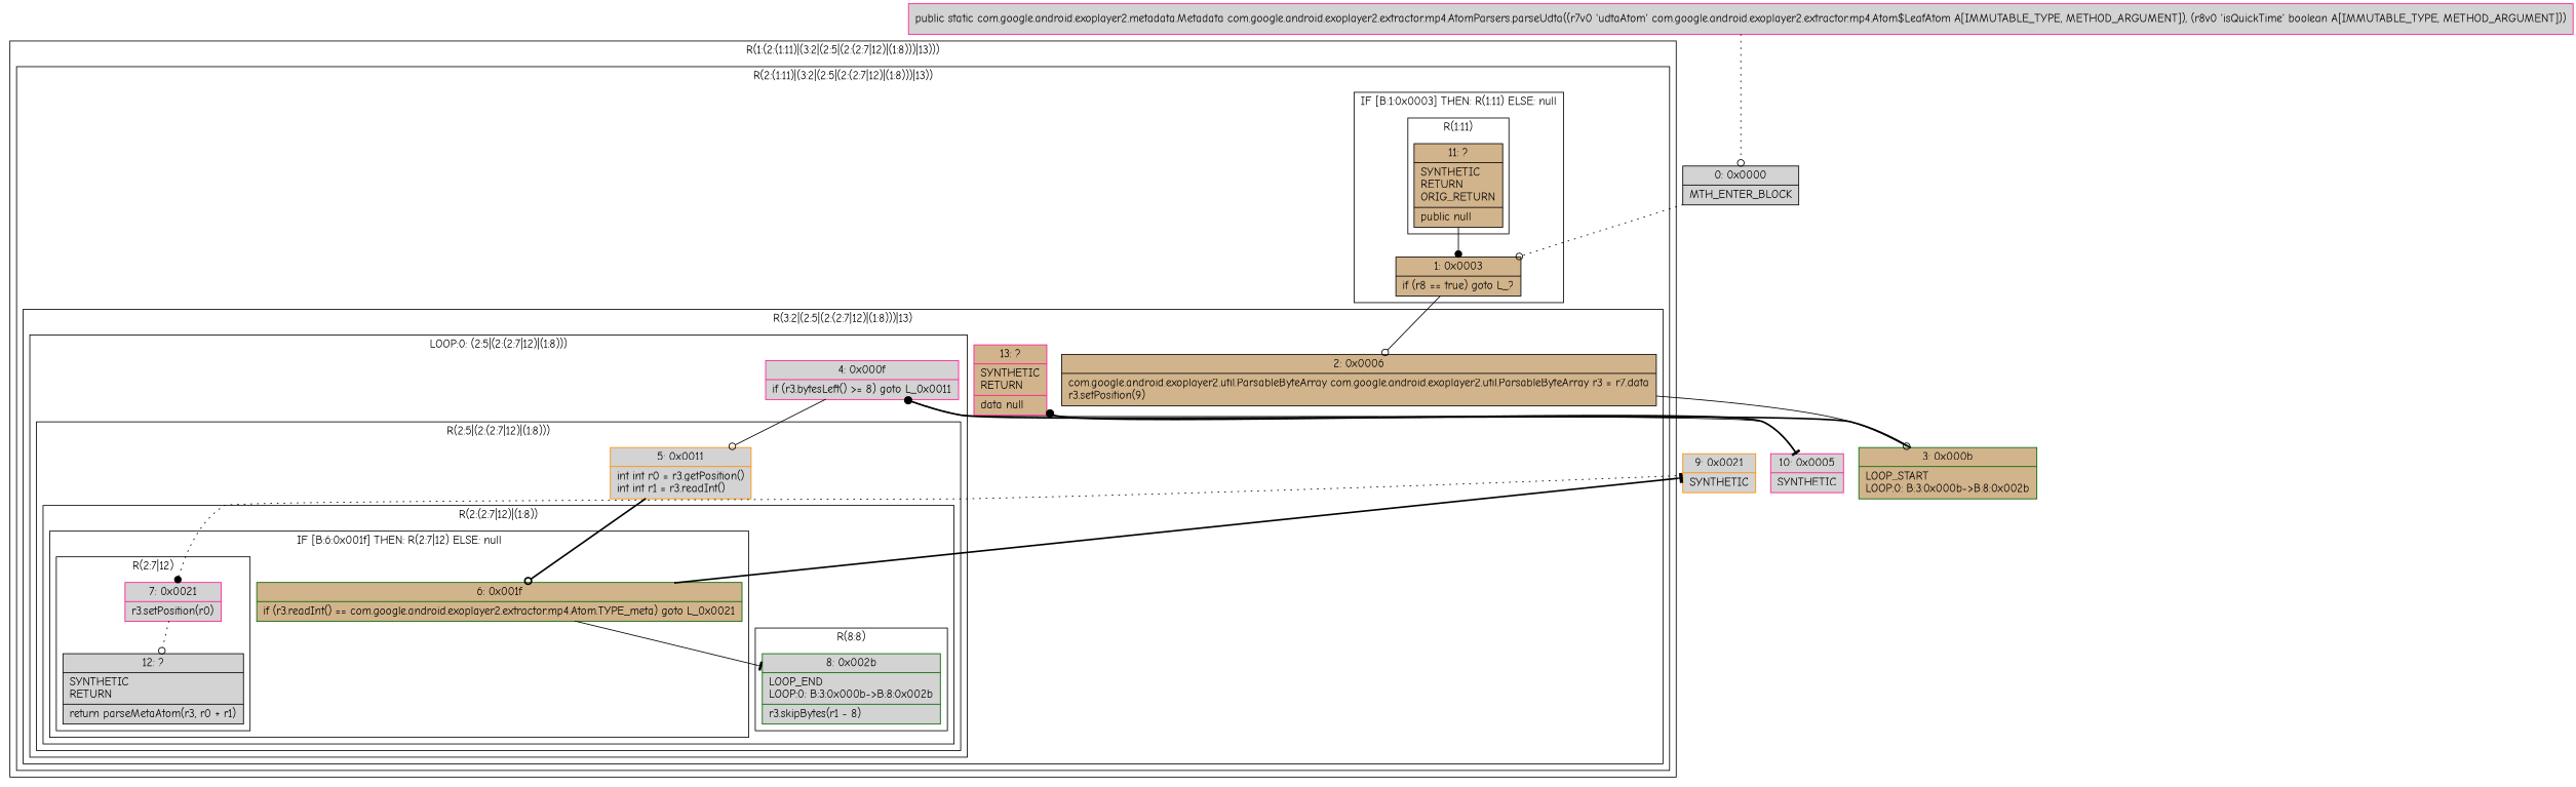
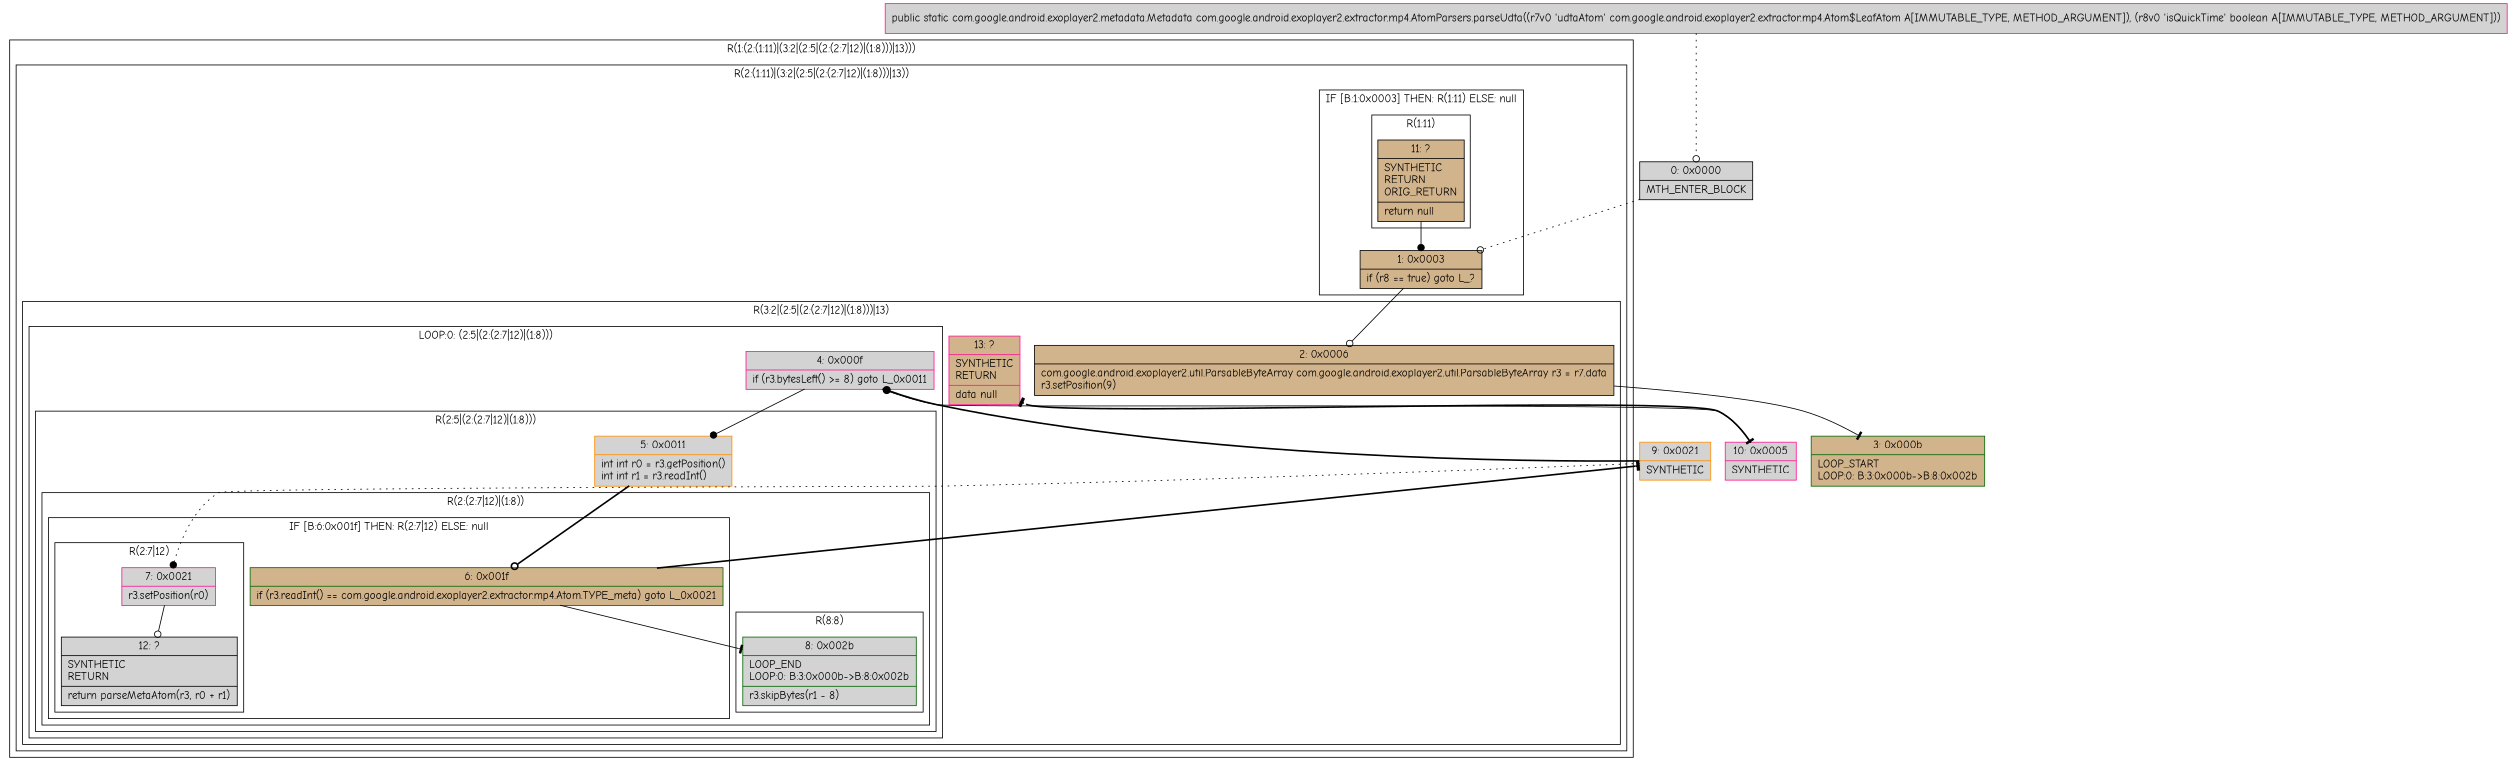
  digraph {
    fontname="Comic Neue"
    node [color=black fillcolor=lightgrey fontname="Comic Neue" shape=record style=filled]
    edge [arrowhead=odot fontname="Comic Neue" style=solid]
-   n1 [fillcolor=tan label="{11\:\ ?|SYNTHETIC\lRETURN\lORIG_RETURN\l|public null\l}"]
+   n1 [fillcolor=tan label="{11\:\ ?|SYNTHETIC\lRETURN\lORIG_RETURN\l|return null\l}"]
    n2 [fillcolor=tan label="{1\:\ 0x0003|if (r8 == true) goto L_?\l}"]
    n3 [color=deeppink label="{7\:\ 0x0021|r3.setPosition(r0)\l}"]
    n4 [label="{12\:\ ?|SYNTHETIC\lRETURN\l|return parseMetaAtom(r3, r0 + r1)\l}"]
    n5 [color=darkgreen fillcolor=tan label="{6\:\ 0x001f|if (r3.readInt() == com.google.android.exoplayer2.extractor.mp4.Atom.TYPE_meta) goto L_0x0021\l}"]
    n6 [color=darkgreen label="{8\:\ 0x002b|LOOP_END\lLOOP:0: B:3:0x000b\-\>B:8:0x002b\l|r3.skipBytes(r1 \- 8)\l}"]
    n7 [color=darkorange label="{5\:\ 0x0011|int int r0 = r3.getPosition()\lint int r1 = r3.readInt()\l}"]
    n8 [color=deeppink label="{4\:\ 0x000f|if (r3.bytesLeft() \>= 8) goto L_0x0011\l}"]
    n9 [fillcolor=tan label="{2\:\ 0x0006|com.google.android.exoplayer2.util.ParsableByteArray com.google.android.exoplayer2.util.ParsableByteArray r3 = r7.data\lr3.setPosition(9)\l}"]
    n10 [color=deeppink fillcolor=tan label="{13\:\ ?|SYNTHETIC\lRETURN\l|data null\l}"]
    n11 [color=darkorange label="{9\:\ 0x0021|SYNTHETIC\l}"]
    n12 [color=deeppink label="{10\:\ 0x0005|SYNTHETIC\l}"]
    n13 [color=darkgreen fillcolor=tan label="{3\:\ 0x000b|LOOP_START\lLOOP:0: B:3:0x000b\-\>B:8:0x002b\l}"]
    n14 [label="{0\:\ 0x0000|MTH_ENTER_BLOCK\l}"]
    n15 [color=deeppink label="{public static com.google.android.exoplayer2.metadata.Metadata com.google.android.exoplayer2.extractor.mp4.AtomParsers.parseUdta((r7v0 'udtaAtom' com.google.android.exoplayer2.extractor.mp4.Atom$LeafAtom A[IMMUTABLE_TYPE, METHOD_ARGUMENT]), (r8v0 'isQuickTime' boolean A[IMMUTABLE_TYPE, METHOD_ARGUMENT])) }"]
    subgraph cluster_1 {
      label="R(1:(2:(1:11)|(3:2|(2:5|(2:(2:7|12)|(1:8)))|13)))"
      subgraph cluster_2 {
        label="R(2:(1:11)|(3:2|(2:5|(2:(2:7|12)|(1:8)))|13))"
        subgraph cluster_3 {
          label="IF [B:1:0x0003] THEN: R(1:11) ELSE: null"
          n2
          subgraph cluster_4 {
            label="R(1:11)"
            n1
          }
        }
        subgraph cluster_5 {
          label="R(3:2|(2:5|(2:(2:7|12)|(1:8)))|13)"
          n9
          n10
          subgraph cluster_6 {
            label="LOOP:0: (2:5|(2:(2:7|12)|(1:8)))"
            n8
            subgraph cluster_7 {
              label="R(2:5|(2:(2:7|12)|(1:8)))"
              n7
              subgraph cluster_8 {
                label="R(2:(2:7|12)|(1:8))"
                subgraph cluster_9 {
                  label="IF [B:6:0x001f] THEN: R(2:7|12) ELSE: null"
                  n5
                  subgraph cluster_10 {
                    label="R(2:7|12)"
                    n3
                    n4
                  }
                }
                subgraph cluster_11 {
                  label="R(8:8)"
                  n6
                }
              }
            }
          }
        }
      }
    }
    n1 -> n2 [arrowhead=dot]
    n2 -> n9
-   n3 -> n4 [style=dotted]
+   n3 -> n4
    n5 -> n6 [arrowhead=tee]
    n5 -> n11 [arrowhead=tee style=bold]
    n7 -> n5 [style=bold]
-   n8 -> n7
+   n8 -> n7 [arrowhead=dot]
    n8 -> n12 [arrowhead=tee]
-   n9 -> n13
+   n9 -> n13 [arrowhead=tee]
    n11 -> n3 [arrowhead=dot style=dotted]
-   n12 -> n10 [arrowhead=dot style=bold]
-   n13 -> n8 [arrowhead=dot style=bold]
+   n12 -> n10 [arrowhead=tee style=bold]
+   n11 -> n8 [arrowhead=dot style=bold]
    n14 -> n2 [style=dotted]
    n15 -> n14 [style=dotted]
  }
